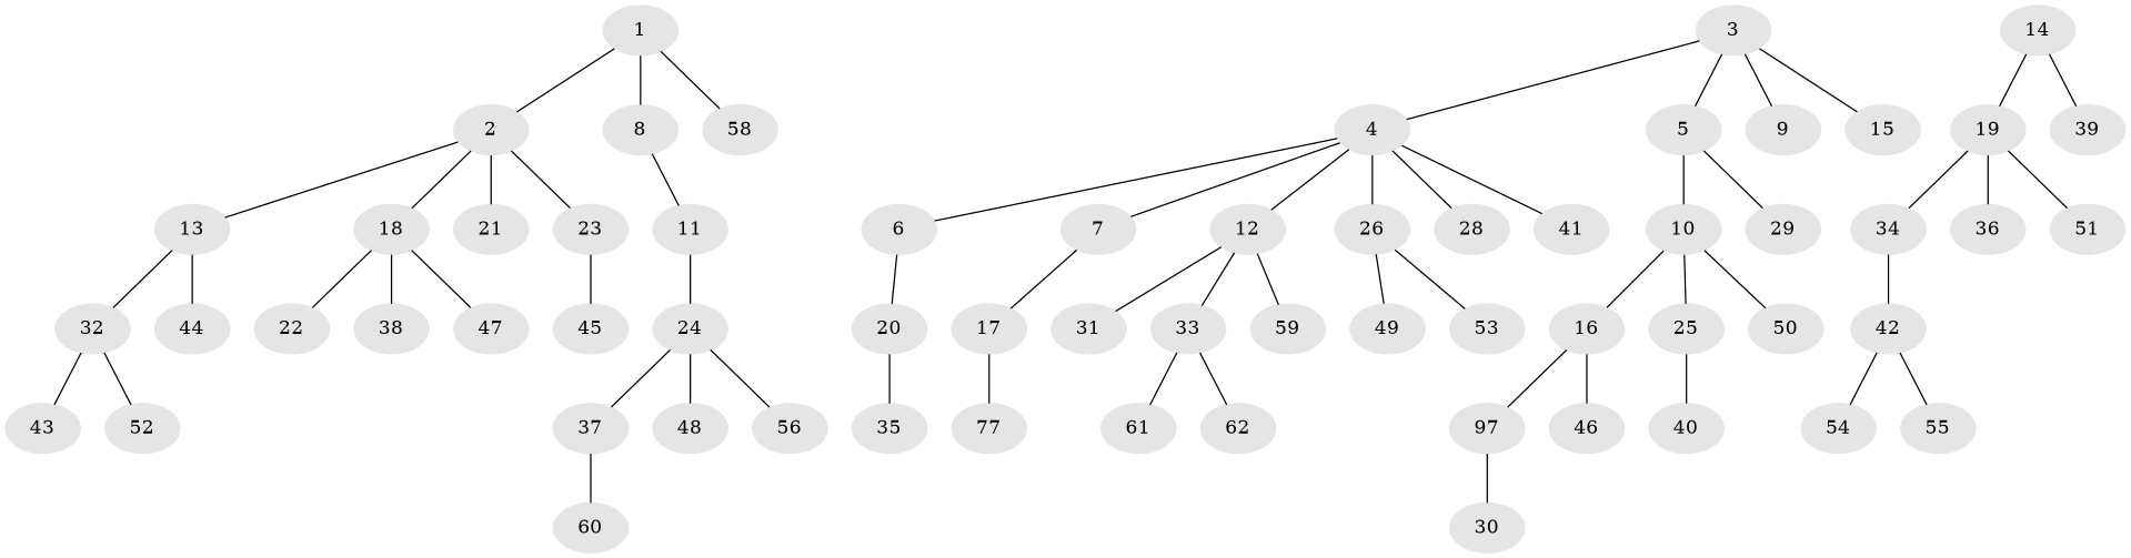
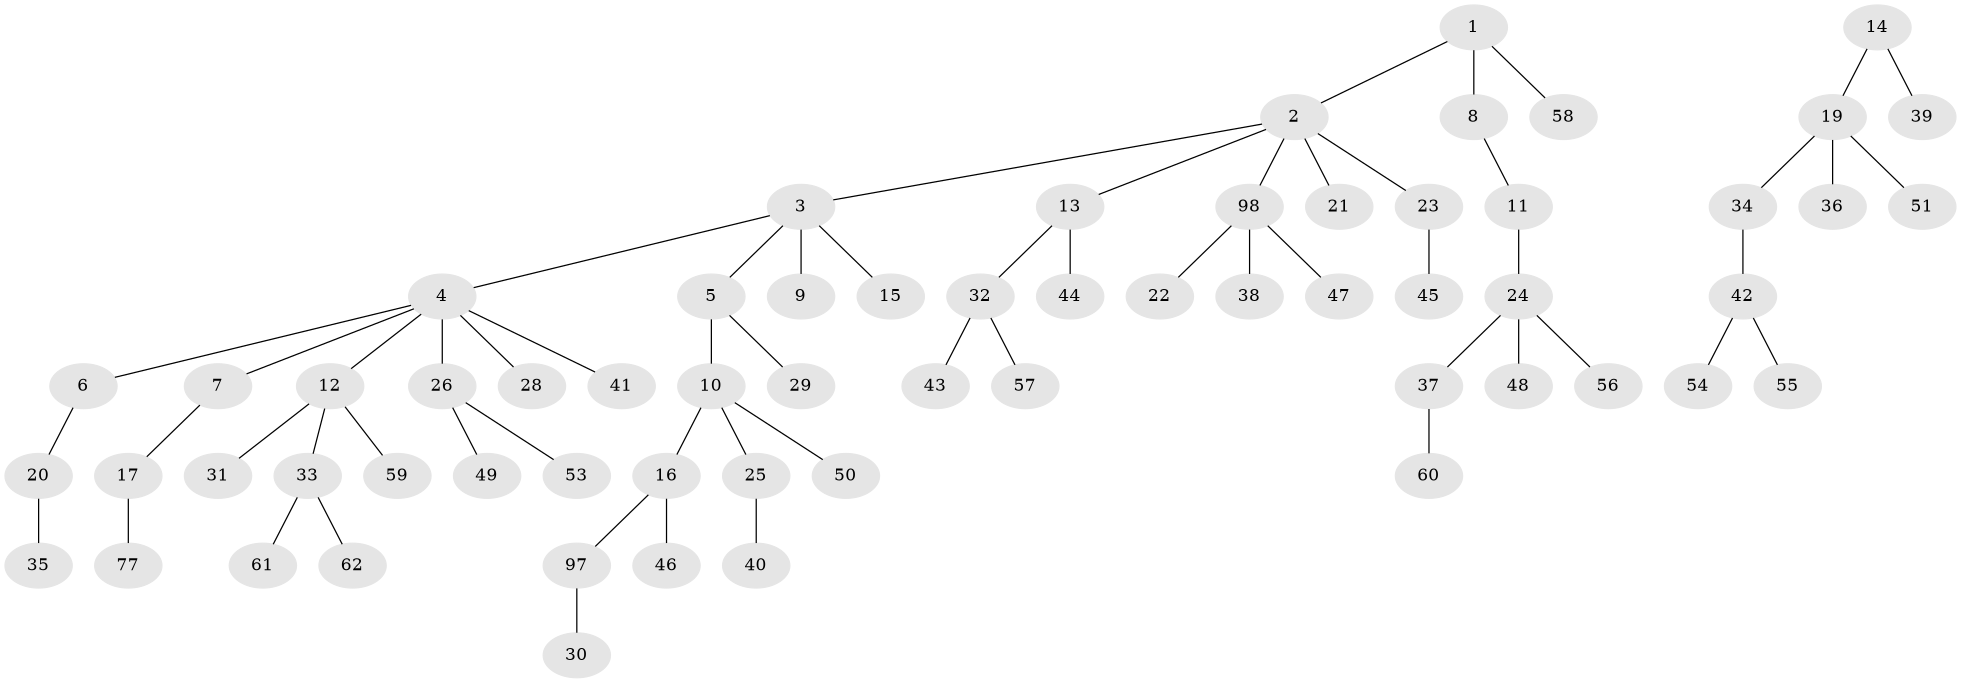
  graph {
    node [color=gray90 style=filled]
    1
    2
    8
    58
    3
    13
-   18
+   18 [label=98]
    21
    23
    11
    4
    5
    9
    15
    32
    44
    22
    38
    47
    45
    6
    7
    12
    26
    28
    41
    10
    29
    14
    19
    39
    20
    17
    31
    33
    59
    49
    53
    16
    25
    50
    35
    n43 [label=77]
    24
    n45 [label=97]
    46
    40
    37
    48
    56
    61
    62
    43
-   52
+   52 [label=57]
    34
    36
    51
    30
    42
    60
    54
    55
    1 -- 2
    1 -- 8
    1 -- 58
+   2 -- 3
    2 -- 13
    2 -- 18
    2 -- 21
    2 -- 23
    8 -- 11
    3 -- 4
    3 -- 5
    3 -- 9
    3 -- 15
    13 -- 32
    13 -- 44
    18 -- 22
    18 -- 38
    18 -- 47
    23 -- 45
    11 -- 24
    4 -- 6
    4 -- 7
    4 -- 12
    4 -- 26
    4 -- 28
    4 -- 41
    5 -- 10
    5 -- 29
    32 -- 43
    32 -- 52
    6 -- 20
    7 -- 17
    12 -- 31
    12 -- 33
    12 -- 59
    26 -- 49
    26 -- 53
    10 -- 16
    10 -- 25
    10 -- 50
    14 -- 19
    14 -- 39
    19 -- 34
    19 -- 36
    19 -- 51
    20 -- 35
    17 -- n43
    33 -- 61
    33 -- 62
    16 -- n45
    16 -- 46
    25 -- 40
    24 -- 37
    24 -- 48
    24 -- 56
    n45 -- 30
    37 -- 60
    34 -- 42
    42 -- 54
    42 -- 55
  }
